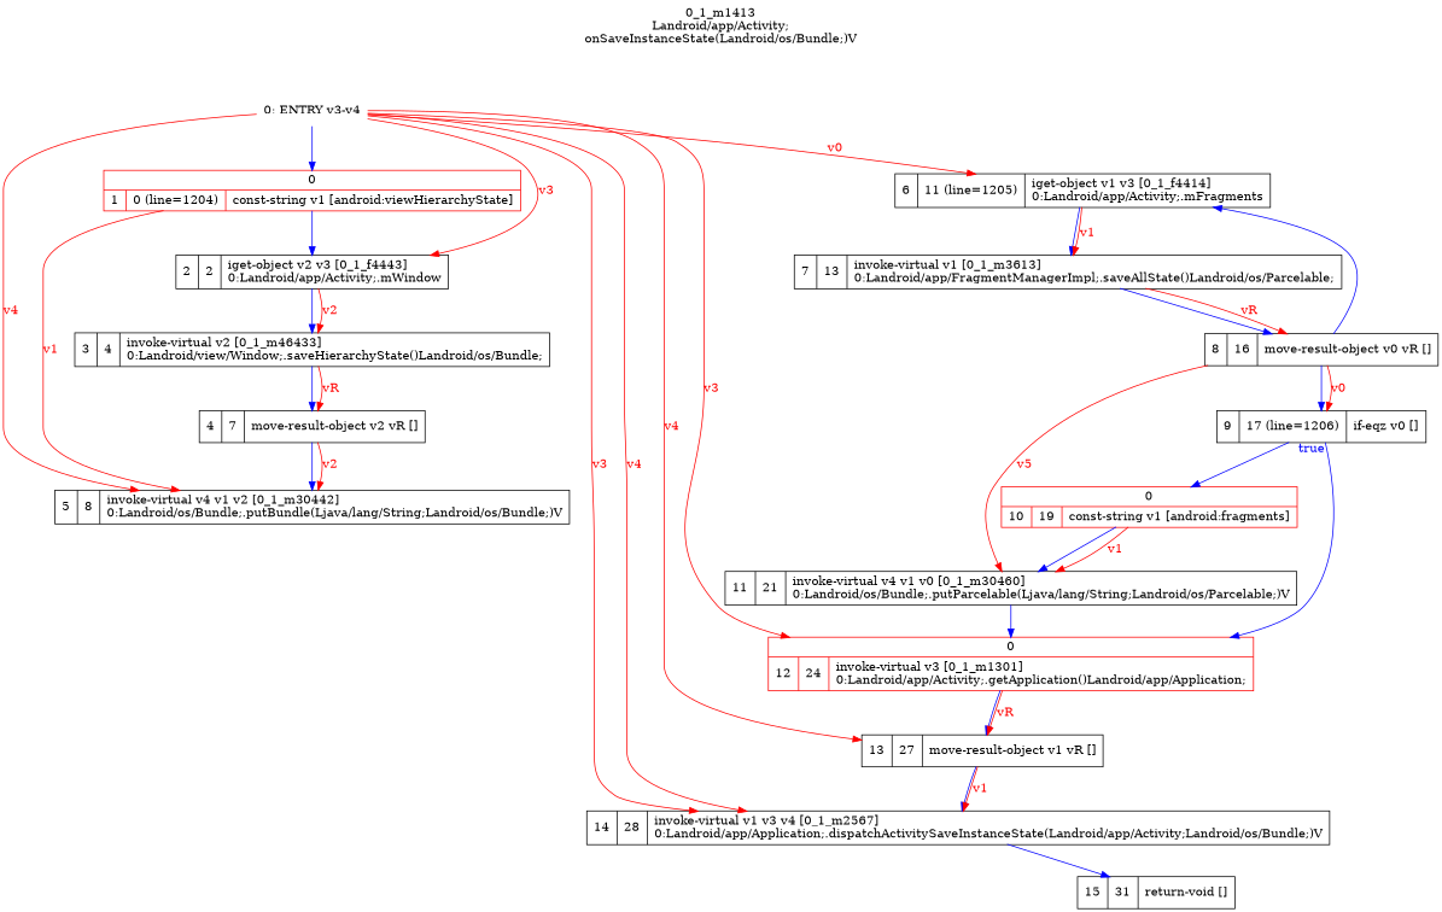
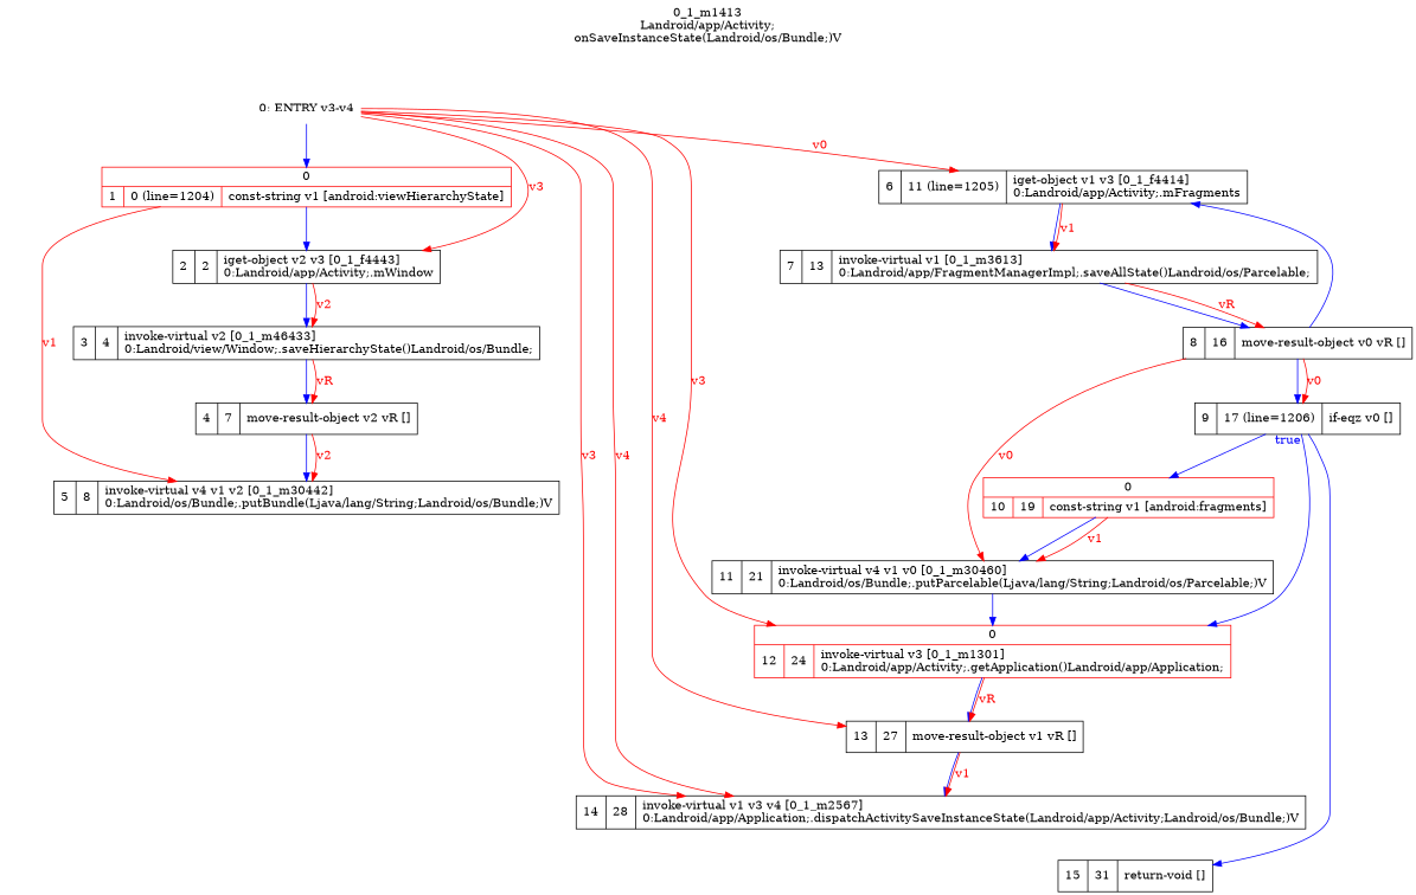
  digraph {
    label="0_1_m1413\nLandroid/app/Activity;\nonSaveInstanceState(Landroid/os/Bundle;)V"
    labelloc=t
    rankdir=UD
    node [shape=record]
    edge [color=red fontcolor=red]
    n1 [label="0: ENTRY v3-v4" shape=plaintext]
    n2 [color=red label="{0|{1|0 (line=1204)|const-string v1 [android:viewHierarchyState]\l}}"]
    n3 [label="2|2|iget-object v2 v3 [0_1_f4443]\l0:Landroid/app/Activity;.mWindow\l"]
    n4 [label="5|8|invoke-virtual v4 v1 v2 [0_1_m30442]\l0:Landroid/os/Bundle;.putBundle(Ljava/lang/String;Landroid/os/Bundle;)V\l"]
    n5 [label="6|11 (line=1205)|iget-object v1 v3 [0_1_f4414]\l0:Landroid/app/Activity;.mFragments\l"]
    n6 [color=red label="{0|{12|24|invoke-virtual v3 [0_1_m1301]\l0:Landroid/app/Activity;.getApplication()Landroid/app/Application;\l}}"]
    n7 [label="14|28|invoke-virtual v1 v3 v4 [0_1_m2567]\l0:Landroid/app/Application;.dispatchActivitySaveInstanceState(Landroid/app/Activity;Landroid/os/Bundle;)V\l"]
    n8 [label="13|27|move-result-object v1 vR []\l"]
    n9 [label="3|4|invoke-virtual v2 [0_1_m46433]\l0:Landroid/view/Window;.saveHierarchyState()Landroid/os/Bundle;\l"]
    n10 [label="7|13|invoke-virtual v1 [0_1_m3613]\l0:Landroid/app/FragmentManagerImpl;.saveAllState()Landroid/os/Parcelable;\l"]
    n11 [label="11|21|invoke-virtual v4 v1 v0 [0_1_m30460]\l0:Landroid/os/Bundle;.putParcelable(Ljava/lang/String;Landroid/os/Parcelable;)V\l"]
    n12 [label="15|31|return-void []\l"]
    n13 [label="4|7|move-result-object v2 vR []\l"]
    n14 [label="8|16|move-result-object v0 vR []\l"]
    n15 [label="9|17 (line=1206)|if-eqz v0 []\l"]
    n16 [color=red label="{0|{10|19|const-string v1 [android:fragments]\l}}"]
    n1 -> n2 [color=blue fontcolor=blue weight=100]
    n1 -> n3 [label=v3]
-   n1 -> n4 [label=v4]
    n1 -> n5 [label=v0]
    n1 -> n6 [label=v3]
    n1 -> n7 [label=v3]
    n1 -> n7 [label=v4]
    n1 -> n8 [label=v4]
    n2 -> n3 [color=blue fontcolor=blue weight=100]
    n2 -> n4 [label=v1]
    n3 -> n9 [color=blue fontcolor=blue weight=100]
    n3 -> n9 [label=v2]
    n5 -> n10 [color=blue fontcolor=blue weight=100]
    n5 -> n10 [label=v1]
    n6 -> n8 [color=blue fontcolor=blue weight=100]
    n6 -> n8 [label=vR]
-   n7 -> n12 [color=blue fontcolor=blue weight=100]
+   n15 -> n12 [color=blue fontcolor=blue weight=100]
    n8 -> n7 [color=blue fontcolor=blue weight=100]
    n8 -> n7 [label=v1]
    n9 -> n13 [color=blue fontcolor=blue weight=100]
    n9 -> n13 [label=vR]
    n10 -> n14 [color=blue fontcolor=blue weight=100]
    n10 -> n14 [label=vR]
    n11 -> n6 [color=blue fontcolor=blue weight=100]
    n13 -> n4 [color=blue fontcolor=blue weight=100]
    n13 -> n4 [label=v2]
    n14 -> n5 [color=blue fontcolor=blue weight=100]
-   n14 -> n11 [label=v5]
+   n14 -> n11 [label=v0]
    n14 -> n15 [color=blue fontcolor=blue weight=100]
    n14 -> n15 [label=v0]
    n15 -> n6 [color=blue fontcolor=blue taillabel=true weight=10]
    n15 -> n16 [color=blue fontcolor=blue weight=100]
    n16 -> n11 [color=blue fontcolor=blue weight=100]
    n16 -> n11 [label=v1]
  }
